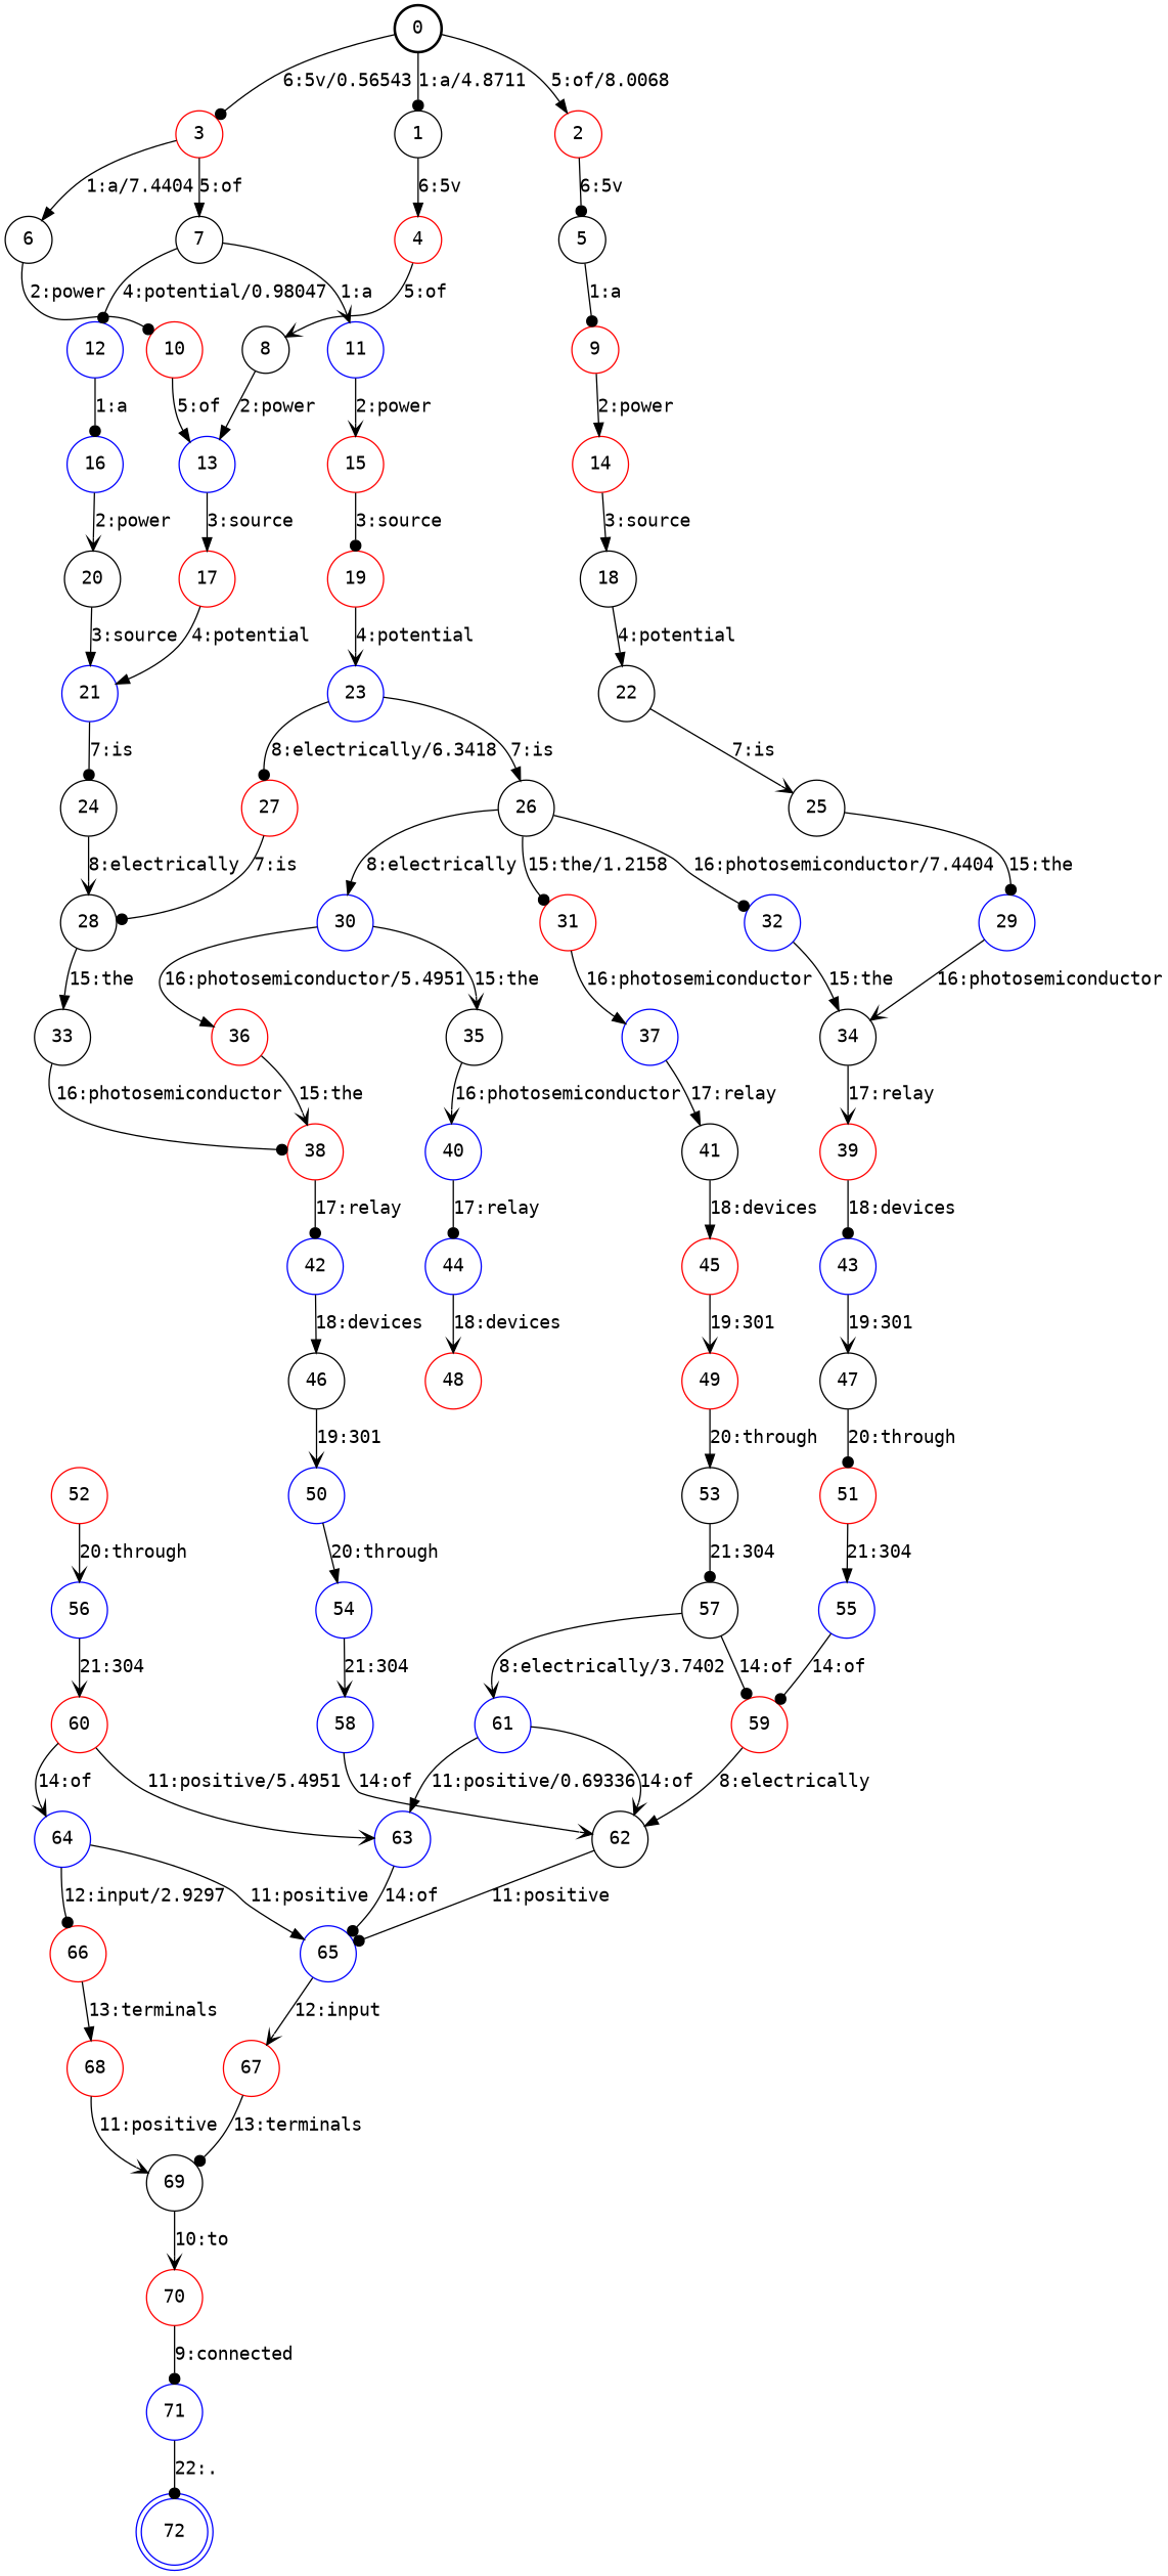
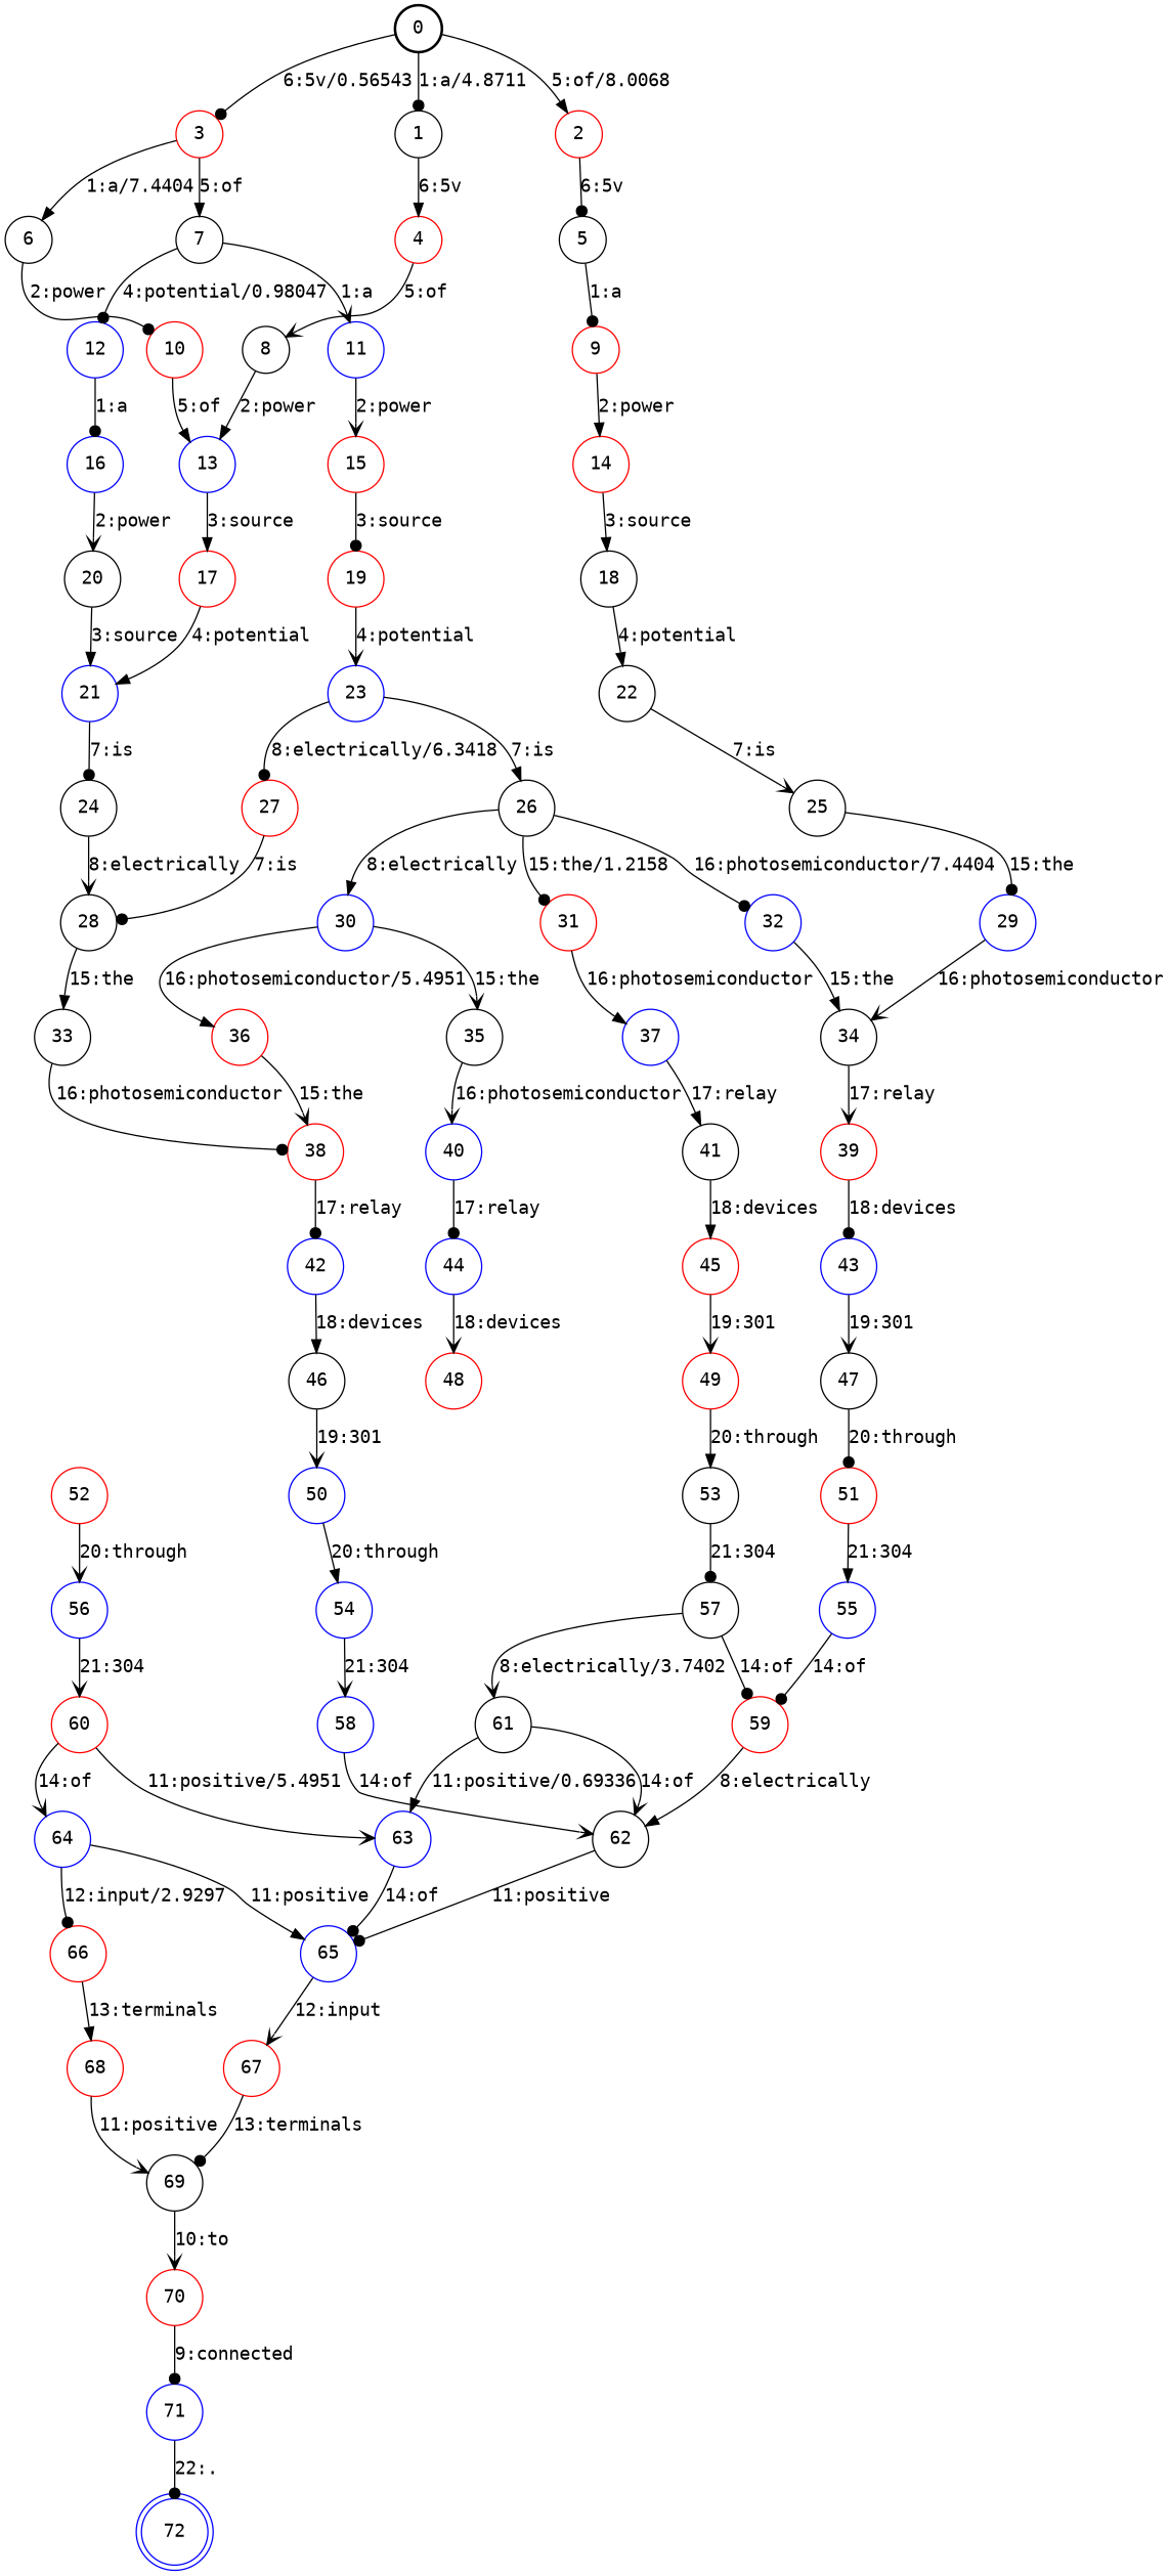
  digraph {
    fontname="DejaVu Sans Mono"
    nodesep=0.25
    rankdir=TB
    ranksep=0.4
    node [color=red fontname="DejaVu Sans Mono" fontsize=14 shape=circle style=solid]
    edge [arrowhead=dot fontname="DejaVu Sans Mono" fontsize=14]
    n1 [color=black label=0 style=bold]
    n2 [color=black label=1]
    n3 [label=2]
    n4 [label=3]
    n5 [label=4]
    n6 [color=black label=5]
    n7 [color=black label=6]
    n8 [color=black label=7]
    n9 [color=black label=8]
    n10 [label=9]
    n11 [label=10]
    n12 [color=blue label=11]
    n13 [color=blue label=12]
    n14 [color=blue label=13]
    n15 [label=14]
    n16 [label=15]
    n17 [color=blue label=16]
    n18 [label=17]
    n19 [color=black label=18]
    n20 [label=19]
    n21 [color=black label=20]
    n22 [color=blue label=21]
    n23 [color=black label=22]
    n24 [color=blue label=23]
    n25 [color=black label=24]
    n26 [color=black label=25]
    n27 [color=black label=26]
    n28 [label=27]
    n29 [color=black label=28]
    n30 [color=blue label=29]
    n31 [color=blue label=30]
    n32 [label=31]
    n33 [color=blue label=32]
    n34 [color=black label=33]
    n35 [color=black label=34]
    n36 [color=black label=35]
    n37 [label=36]
    n38 [color=blue label=37]
    n39 [label=38]
    n40 [label=39]
    n41 [color=blue label=40]
    n42 [color=black label=41]
    n43 [color=blue label=42]
    n44 [color=blue label=43]
    n45 [color=blue label=44]
    n46 [label=45]
    n47 [color=black label=46]
    n48 [color=black label=47]
    n49 [label=48]
    n50 [label=49]
    n51 [color=blue label=50]
    n52 [label=51]
    n53 [color=black label=53]
    n54 [color=blue label=54]
    n55 [color=blue label=55]
    n56 [label=52]
    n57 [color=blue label=56]
    n58 [color=black label=57]
    n59 [color=blue label=58]
    n60 [label=59]
    n61 [label=60]
-   n62 [color=blue label=61]
+   n62 [color=black label=61]
    n63 [color=black label=62]
    n64 [color=blue label=64]
    n65 [color=blue label=63]
    n66 [color=blue label=65]
    n67 [label=66]
    n68 [label=67]
    n69 [label=68]
    n70 [color=black label=69]
    n71 [label=70]
    n72 [color=blue label=71]
    n73 [color=blue label=72 shape=doublecircle]
    n1 -> n2 [label="1:a/4.8711"]
    n1 -> n3 [arrowhead=normal label="5:of/8.0068"]
    n1 -> n4 [label="6:5v/0.56543"]
    n2 -> n5 [arrowhead=normal label="6:5v"]
    n3 -> n6 [label="6:5v"]
    n4 -> n7 [arrowhead=normal label="1:a/7.4404"]
    n4 -> n8 [arrowhead=normal label="5:of"]
    n5 -> n9 [arrowhead=vee label="5:of"]
    n6 -> n10 [label="1:a"]
    n7 -> n11 [label="2:power"]
    n8 -> n12 [arrowhead=vee label="1:a"]
    n8 -> n13 [label="4:potential/0.98047"]
    n9 -> n14 [arrowhead=normal label="2:power"]
    n10 -> n15 [arrowhead=normal label="2:power"]
    n11 -> n14 [arrowhead=normal label="5:of"]
    n12 -> n16 [arrowhead=vee label="2:power"]
    n13 -> n17 [label="1:a"]
    n14 -> n18 [arrowhead=normal label="3:source"]
    n15 -> n19 [arrowhead=normal label="3:source"]
    n16 -> n20 [label="3:source"]
    n17 -> n21 [arrowhead=vee label="2:power"]
    n18 -> n22 [arrowhead=normal label="4:potential"]
    n19 -> n23 [arrowhead=normal label="4:potential"]
    n20 -> n24 [arrowhead=vee label="4:potential"]
    n21 -> n22 [arrowhead=normal label="3:source"]
    n22 -> n25 [label="7:is"]
    n23 -> n26 [arrowhead=vee label="7:is"]
    n24 -> n27 [arrowhead=normal label="7:is"]
    n24 -> n28 [label="8:electrically/6.3418"]
    n25 -> n29 [arrowhead=vee label="8:electrically"]
    n26 -> n30 [label="15:the"]
    n27 -> n31 [arrowhead=normal label="8:electrically"]
    n27 -> n32 [label="15:the/1.2158"]
    n27 -> n33 [label="16:photosemiconductor/7.4404"]
    n28 -> n29 [label="7:is"]
    n29 -> n34 [arrowhead=normal label="15:the"]
    n30 -> n35 [arrowhead=vee label="16:photosemiconductor"]
    n31 -> n36 [arrowhead=vee label="15:the"]
    n31 -> n37 [arrowhead=normal label="16:photosemiconductor/5.4951"]
    n32 -> n38 [arrowhead=normal label="16:photosemiconductor"]
    n33 -> n35 [arrowhead=normal label="15:the"]
    n34 -> n39 [label="16:photosemiconductor"]
    n35 -> n40 [arrowhead=vee label="17:relay"]
    n36 -> n41 [arrowhead=vee label="16:photosemiconductor"]
    n37 -> n39 [arrowhead=vee label="15:the"]
    n38 -> n42 [arrowhead=normal label="17:relay"]
    n39 -> n43 [label="17:relay"]
    n40 -> n44 [label="18:devices"]
    n41 -> n45 [label="17:relay"]
    n42 -> n46 [arrowhead=normal label="18:devices"]
    n43 -> n47 [arrowhead=normal label="18:devices"]
    n44 -> n48 [arrowhead=vee label="19:301"]
    n45 -> n49 [arrowhead=vee label="18:devices"]
    n46 -> n50 [arrowhead=vee label="19:301"]
    n47 -> n51 [arrowhead=vee label="19:301"]
    n48 -> n52 [label="20:through"]
    n50 -> n53 [arrowhead=normal label="20:through"]
    n51 -> n54 [arrowhead=normal label="20:through"]
    n52 -> n55 [arrowhead=normal label="21:304"]
    n53 -> n58 [label="21:304"]
    n54 -> n59 [arrowhead=vee label="21:304"]
    n55 -> n60 [label="14:of"]
    n56 -> n57 [arrowhead=vee label="20:through"]
    n57 -> n61 [arrowhead=vee label="21:304"]
    n58 -> n60 [label="14:of"]
    n58 -> n62 [arrowhead=vee label="8:electrically/3.7402"]
    n59 -> n63 [arrowhead=vee label="14:of"]
    n60 -> n63 [arrowhead=normal label="8:electrically"]
    n61 -> n64 [arrowhead=vee label="14:of"]
    n61 -> n65 [arrowhead=vee label="11:positive/5.4951"]
    n62 -> n63 [arrowhead=vee label="14:of"]
    n62 -> n65 [arrowhead=normal label="11:positive/0.69336"]
    n63 -> n66 [label="11:positive"]
    n64 -> n66 [arrowhead=normal label="11:positive"]
    n64 -> n67 [label="12:input/2.9297"]
    n65 -> n66 [label="14:of"]
    n66 -> n68 [arrowhead=vee label="12:input"]
    n67 -> n69 [arrowhead=normal label="13:terminals"]
    n68 -> n70 [label="13:terminals"]
    n69 -> n70 [arrowhead=vee label="11:positive"]
    n70 -> n71 [arrowhead=vee label="10:to"]
    n71 -> n72 [label="9:connected"]
    n72 -> n73 [label="22:."]
  }
